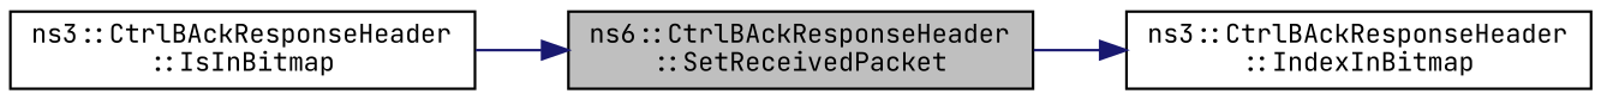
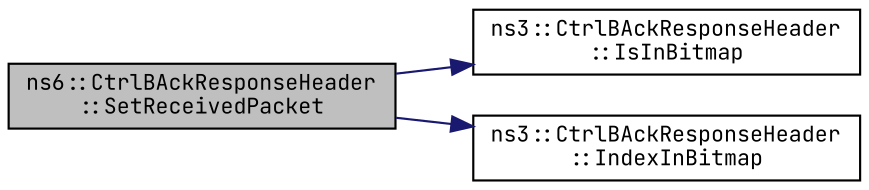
  digraph {
    fontname="JetBrains Mono"
    rankdir=LR
    node [color=black fillcolor=white fontname="JetBrains Mono" fontsize=10 shape=record style=filled]
    edge [color=midnightblue fontname="JetBrains Mono" fontsize=10 labelfontname=Helvetica labelfontsize=10 style=solid]
    n1 [fillcolor=grey75 fontcolor=black height=0.2 label="ns6::CtrlBAckResponseHeader\l::SetReceivedPacket" width=0.4]
    n2 [height=0.2 label="ns3::CtrlBAckResponseHeader\l::IsInBitmap" width=0.4]
    n3 [height=0.2 label="ns3::CtrlBAckResponseHeader\l::IndexInBitmap" width=0.4]
-   n2 -> n1
+   n1 -> n2
    n1 -> n3
  }
